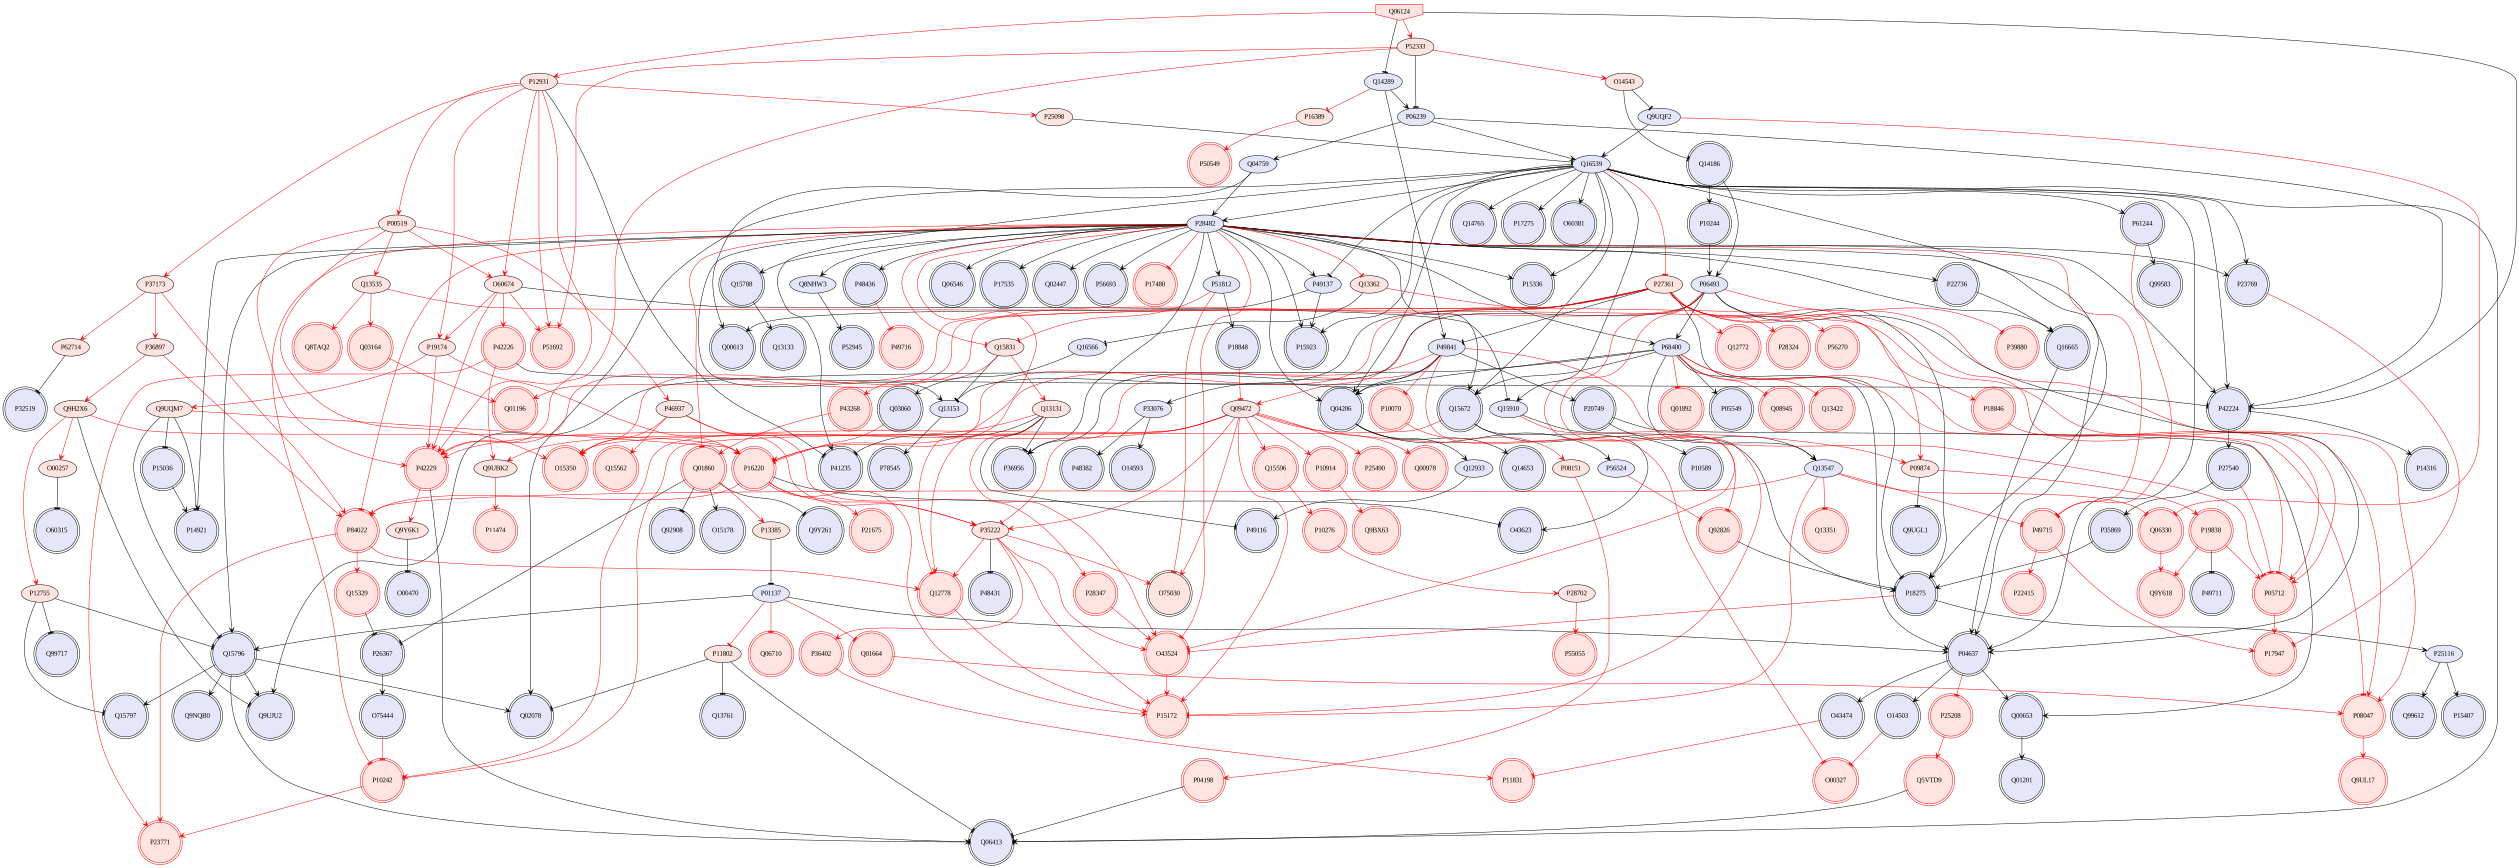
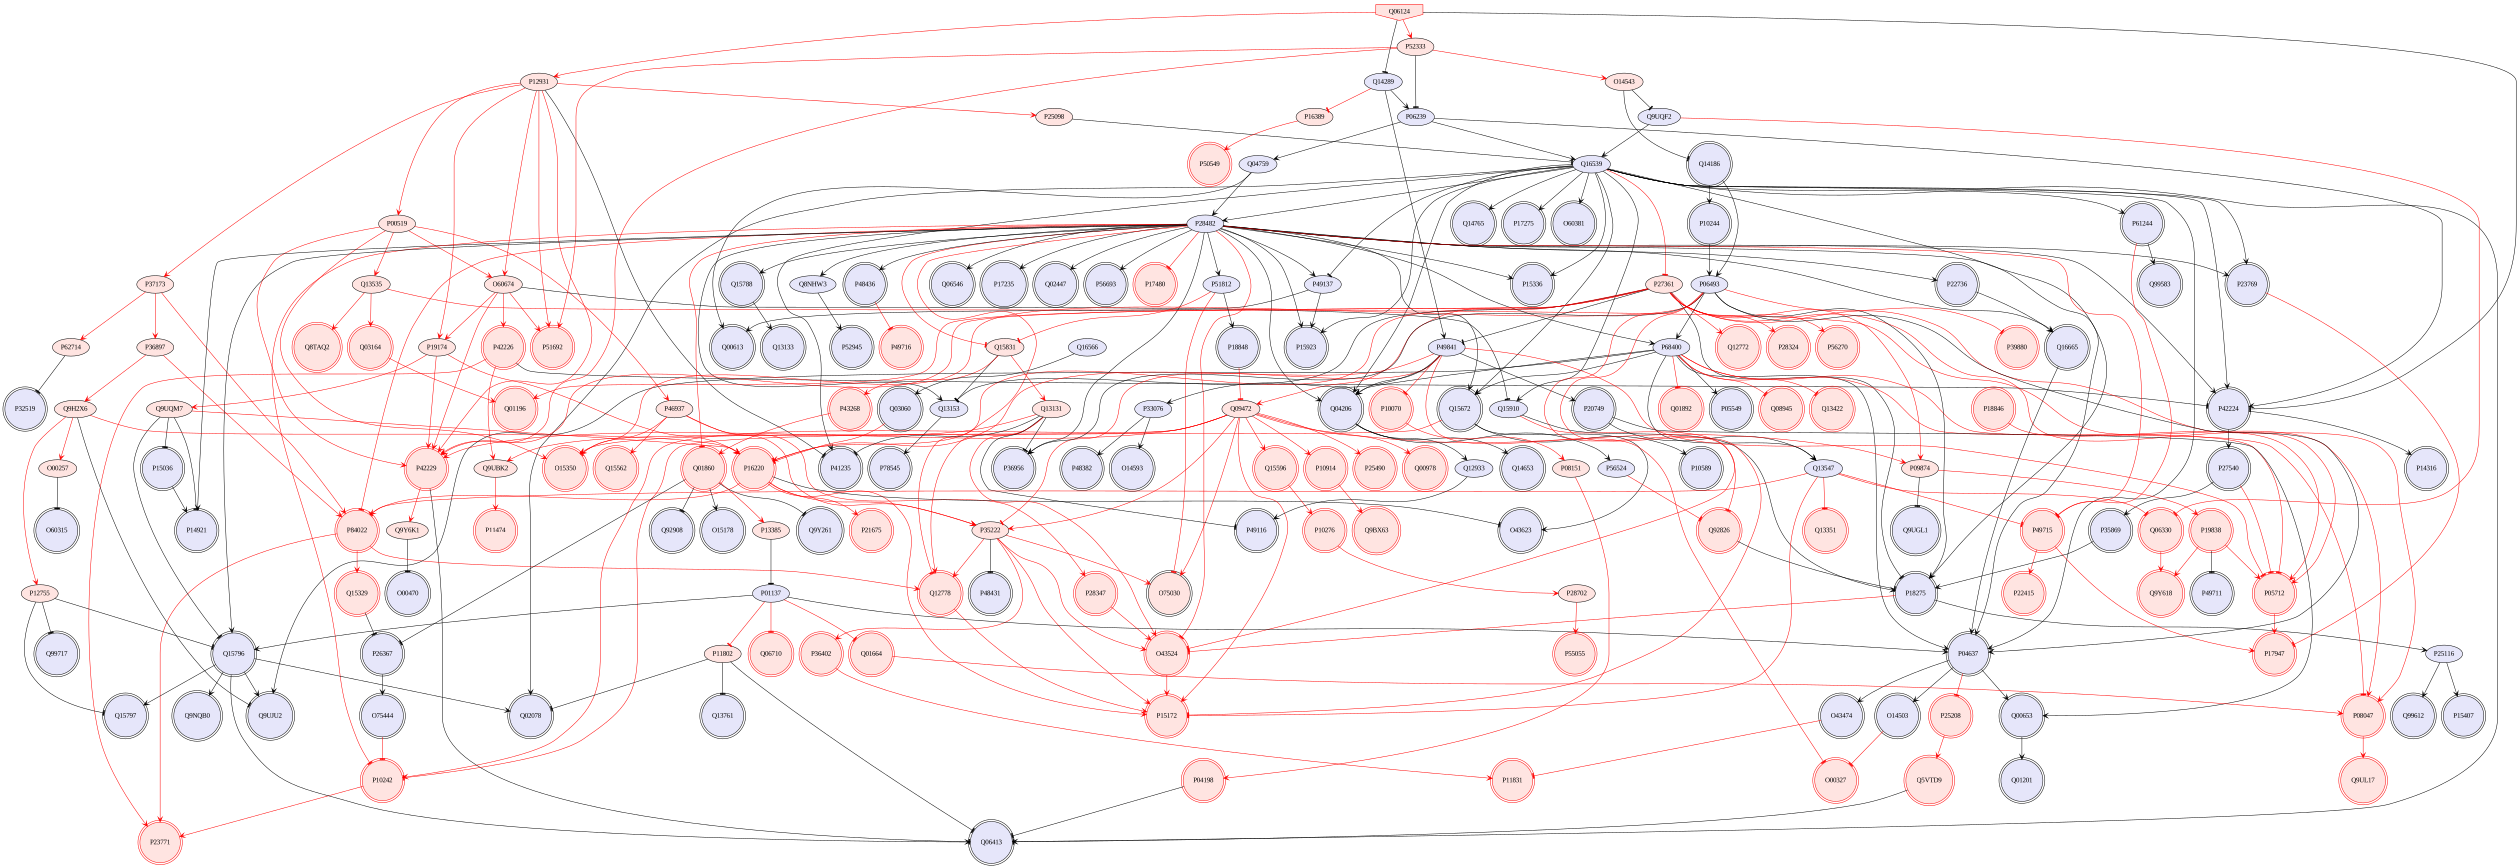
  digraph {
    fontname="Liberation Serif"
    node [fillcolor=mistyrose fontname="Liberation Serif" style=filled color=black shape=doublecircle]
    edge [arrowhead=vee color=red fontname="Liberation Serif" penwidth=1]
    P12931 [color="" shape=""]
    P41235 [fillcolor=lavender]
    P42229 [color=red]
    P51692 [color=red]
    P00519 [color="" shape=""]
    P37173 [color="" shape=""]
    P19174 [color="" shape=""]
    P25098 [color="" shape=""]
    O60674 [color="" shape=""]
    Q06413 [fillcolor=lavender]
    Q9Y6K1 [color="" shape=""]
    O15350 [color=red]
    Q13535 [color="" shape=""]
    P46937 [color="" shape=""]
    P84022 [color=red]
    P62714 [color="" shape=""]
    P36897 [color="" shape=""]
    P16220 [color=red]
    Q9UQM7 [color="" shape=""]
    Q16539 [fillcolor=lavender color="" shape=""]
    P42226 [color=red]
    Q15910 [fillcolor=lavender color="" shape=""]
    P52333 [color="" shape=""]
    P06239 [fillcolor=lavender color="" shape=""]
    O14543 [color="" shape=""]
    Q04759 [fillcolor=lavender color="" shape=""]
    P42224 [fillcolor=lavender]
    Q14186 [fillcolor=lavender]
    Q9UQF2 [fillcolor=lavender color="" shape=""]
    P28482 [fillcolor=lavender color="" shape=""]
    Q00613 [fillcolor=lavender]
    P27540 [fillcolor=lavender]
    P14316 [fillcolor=lavender]
    P04637 [fillcolor=lavender]
    Q15672 [fillcolor=lavender]
    P15336 [fillcolor=lavender]
    P15923 [fillcolor=lavender]
    P23769 [fillcolor=lavender]
    P49137 [fillcolor=lavender color="" shape=""]
    Q04206 [fillcolor=lavender]
    P27361 [color="" shape=""]
    n42 [fillcolor=lavender label=P18275]
    P61244 [fillcolor=lavender]
    Q02078 [fillcolor=lavender]
    Q14765 [fillcolor=lavender]
    P17275 [fillcolor=lavender]
    O60381 [fillcolor=lavender]
    P51812 [fillcolor=lavender color="" shape=""]
    Q15831 [color="" shape=""]
    Q13153 [fillcolor=lavender color="" shape=""]
    P36956 [fillcolor=lavender]
    P68400 [fillcolor=lavender color="" shape=""]
    Q16665 [fillcolor=lavender]
    Q15788 [fillcolor=lavender]
    P14921 [fillcolor=lavender]
    Q06546 [fillcolor=lavender]
    P22736 [fillcolor=lavender]
-   P17535 [fillcolor=lavender]
+   P17535 [fillcolor=lavender label=P17235]
    Q02447 [fillcolor=lavender]
    Q8NHW3 [fillcolor=lavender color="" shape=""]
    P56693 [fillcolor=lavender]
    Q01860 [color=red]
    P48436 [fillcolor=lavender]
    P10242 [color=red]
    Q12778 [color=red]
    O43524 [color=red]
    P49715 [color=red]
    P17480 [color=red]
-   Q13362 [color="" shape=""]
    Q15796 [fillcolor=lavender]
    Q14289 [fillcolor=lavender color="" shape=""]
    P49841 [fillcolor=lavender color="" shape=""]
    P16389 [color="" shape=""]
    n74 [color=red label=P05712]
    P35222 [color="" shape=""]
    P20749 [fillcolor=lavender]
    P33076 [fillcolor=lavender color="" shape=""]
    O00327 [color=red]
    P10070 [color=red]
    P50549 [color=red]
    P18848 [fillcolor=lavender]
    O75030
    Q09472 [color="" shape=""]
    P43268 [color=red]
    Q13131 [color="" shape=""]
    P09874 [color="" shape=""]
    P15172 [color=red]
    P25490 [color=red]
    Q15596 [color=red]
    P10914 [color=red]
    Q00978 [color=red]
    P78545 [fillcolor=lavender]
    Q00653 [fillcolor=lavender]
    O43474 [fillcolor=lavender]
    O14503 [fillcolor=lavender]
    P25208 [color=red]
    P08047 [color=red]
    Q13547 [fillcolor=lavender color="" shape=""]
    Q9UJU2 [fillcolor=lavender]
    P05549 [fillcolor=lavender]
    Q08945 [color=red]
    Q13422 [color=red]
    Q01892 [color=red]
    Q13133 [fillcolor=lavender]
    O43623 [fillcolor=lavender]
    P10589 [fillcolor=lavender]
    P17947 [color=red]
    P52945 [fillcolor=lavender]
    P26367 [fillcolor=lavender]
    Q9Y261 [fillcolor=lavender]
    Q92908 [fillcolor=lavender]
    O15178 [fillcolor=lavender]
    P13385 [color="" shape=""]
    P49716 [color=red]
    P23771 [color=red]
    P22415 [color=red]
    Q16566 [fillcolor=lavender color="" shape=""]
    P18846 [color=red]
    P56524 [fillcolor=lavender color="" shape=""]
    Q12933 [fillcolor=lavender color="" shape=""]
    Q14653 [fillcolor=lavender]
    Q15797 [fillcolor=lavender]
    Q9NQB0 [fillcolor=lavender]
    Q15329 [color=red]
    Q12772 [color=red]
    Q01196 [color=red]
    P28324 [color=red]
    P56270 [color=red]
    P25116 [fillcolor=lavender color="" shape=""]
    Q9UGL1 [fillcolor=lavender]
    P19838 [color=red]
    P21675 [color=red]
    Q9UL17 [color=red]
    P15407 [fillcolor=lavender]
    Q99612 [fillcolor=lavender]
    P48431 [fillcolor=lavender]
    P36402 [color=red]
    P48382 [fillcolor=lavender]
    O14593 [fillcolor=lavender]
    P08151 [color="" shape=""]
    P11831 [color=red]
    Q01201 [fillcolor=lavender]
    Q5VTD9 [color=red]
    Q06330 [color=red]
    Q13351 [color=red]
    P35869 [fillcolor=lavender]
    P10244 [fillcolor=lavender]
    P06493 [fillcolor=lavender color="" shape=""]
    P39880 [color=red]
    Q9H2X6 [color="" shape=""]
    O00257 [color="" shape=""]
    P12755 [color="" shape=""]
    O60315 [fillcolor=lavender]
    Q99717 [fillcolor=lavender]
    Q06124 [color=red shape=invhouse]
    Q9UBK2 [color="" shape=""]
    P49116 [fillcolor=lavender]
    P01137 [fillcolor=lavender color="" shape=""]
    P11802 [color="" shape=""]
    Q06710 [color=red]
    Q01664 [color=red]
    Q13761 [fillcolor=lavender]
    O75444 [fillcolor=lavender]
    Q99583 [fillcolor=lavender]
    Q9Y618 [color=red]
    P15036 [fillcolor=lavender]
    P49711 [fillcolor=lavender]
    P32519 [fillcolor=lavender]
    Q03060 [fillcolor=lavender]
    O00470 [fillcolor=lavender]
    P04198 [color=red]
    Q92826 [color=red]
    Q8TAQ2 [color=red]
    Q03164 [color=red]
    Q15562 [color=red]
    P28347 [color=red]
    P10276 [color=red]
    Q9BX63 [color=red]
    P28702 [color="" shape=""]
    P55055 [color=red]
    P11474 [color=red]
    P12931 -> P41235 [arrowhead=tee color=black]
    P12931 -> P42229
    P12931 -> P51692
    P12931 -> P00519
    P12931 -> P37173
    P12931 -> P19174
    P12931 -> P25098
    P12931 -> O60674
    P42229 -> Q06413 [arrowhead=tee color=black]
    P42229 -> Q9Y6K1
    P00519 -> P42229
    P00519 -> O60674
    P00519 -> O15350
    P00519 -> Q13535
    P00519 -> P46937
    P37173 -> P84022
    P37173 -> P62714
    P37173 -> P36897
    P19174 -> P42229
    P19174 -> P16220
    P19174 -> Q9UQM7
    P25098 -> Q16539 [arrowhead=tee color=black]
    O60674 -> P42229
    O60674 -> P51692
    O60674 -> P19174
    O60674 -> P42226
    O60674 -> Q15910 [arrowhead=tee color=black]
    Q9Y6K1 -> O00470 [arrowhead=tee color=black]
    Q13535 -> P08047
    Q13535 -> Q8TAQ2
    Q13535 -> Q03164
    P46937 -> O15350
    P46937 -> P35222
    P46937 -> Q15562
    P46937 -> P28347
    P84022 -> Q12778
    P84022 -> P23771
    P84022 -> Q15329
    P62714 -> P32519 [arrowhead=tee color=black]
    P36897 -> P84022
    P36897 -> Q9H2X6
    P16220 -> P84022
    P16220 -> P35222
    P16220 -> P15172
    P16220 -> O43623 [arrowhead=tee color=black]
    P16220 -> P21675
    Q9UQM7 -> P16220
    Q9UQM7 -> P14921 [arrowhead=tee color=black]
    Q9UQM7 -> Q15796 [arrowhead=tee color=black]
    Q9UQM7 -> P15036 [arrowhead=tee color=black]
    Q16539 -> P41235 [color=black]
    Q16539 -> Q06413 [color=black]
    Q16539 -> Q15910 [color=black]
    Q16539 -> P42224 [color=black]
    Q16539 -> P28482 [color=black]
    Q16539 -> P04637 [color=black]
    Q16539 -> Q15672 [color=black]
    Q16539 -> P15336 [color=black]
    Q16539 -> P15923 [color=black]
    Q16539 -> P23769 [color=black]
    Q16539 -> P49137 [arrowhead=tee color=black]
    Q16539 -> Q04206 [color=black]
    Q16539 -> P27361 [arrowhead=tee]
    Q16539 -> n42 [color=black]
    Q16539 -> P61244 [color=black]
    Q16539 -> Q02078 [color=black]
    Q16539 -> Q14765 [color=black]
    Q16539 -> P17275 [color=black]
    Q16539 -> O60381 [color=black]
    P42226 -> P42224 [arrowhead=tee color=black]
    P42226 -> P23771
    P42226 -> Q9UBK2
    Q15910 -> n42 [color=black]
    Q15910 -> Q92826 [arrowhead=tee]
    P52333 -> P42229
    P52333 -> P51692
    P52333 -> P06239 [arrowhead=tee color=black]
    P52333 -> O14543
    P06239 -> Q16539 [color=black]
    P06239 -> Q04759 [color=black]
    P06239 -> P42224 [color=black]
    O14543 -> Q14186 [arrowhead=tee color=black]
    O14543 -> Q9UQF2 [arrowhead=tee color=black]
    Q04759 -> P28482 [color=black]
    Q04759 -> Q00613 [color=black]
    P42224 -> P27540 [color=black]
    P42224 -> P14316 [color=black]
    Q14186 -> P10244 [color=black]
    Q14186 -> P06493 [color=black]
    Q9UQF2 -> Q16539 [color=black]
    Q9UQF2 -> Q06330 [arrowhead=tee]
    P28482 -> P84022 [arrowhead=tee]
    P28482 -> P42224 [color=black]
    P28482 -> P04637 [color=black]
    P28482 -> Q15672 [color=black]
    P28482 -> P15336 [color=black]
    P28482 -> P15923 [color=black]
    P28482 -> P23769 [color=black]
    P28482 -> P49137 [color=black]
    P28482 -> Q04206 [color=black]
    P28482 -> P51812 [color=black]
    P28482 -> Q15831 [arrowhead=tee]
    P28482 -> Q13153 [color=black]
    P28482 -> P36956 [color=black]
    P28482 -> P68400 [color=black]
    P28482 -> Q16665 [color=black]
    P28482 -> Q15788 [color=black]
    P28482 -> P14921 [color=black]
    P28482 -> Q06546 [color=black]
    P28482 -> P22736 [color=black]
    P28482 -> P17535 [color=black]
    P28482 -> Q02447 [color=black]
    P28482 -> Q8NHW3 [color=black]
    P28482 -> P56693 [color=black]
    P28482 -> Q01860 [arrowhead=tee]
    P28482 -> P48436 [color=black]
    P28482 -> P10242 [arrowhead=tee]
    P28482 -> Q12778 [arrowhead=tee]
    P28482 -> O43524 [arrowhead=tee]
    P28482 -> P49715 [arrowhead=tee]
    P28482 -> P17480 [arrowhead=tee]
-   P28482 -> Q13362 [arrowhead=tee]
    P28482 -> Q15796 [color=black]
    P27540 -> n74 [arrowhead=tee]
    P27540 -> P35869 [color=black]
    P04637 -> Q00653 [color=black]
    P04637 -> O43474 [color=black]
    P04637 -> O14503 [color=black]
    P04637 -> P25208 [arrowhead=tee]
    Q15672 -> P10242 [arrowhead=tee]
    Q15672 -> O43623 [color=black]
    Q15672 -> P10589 [color=black]
    P23769 -> P17947 [arrowhead=tee]
    P49137 -> Q00613 [color=black]
    P49137 -> P15923 [color=black]
    Q04206 -> P56524 [color=black]
    Q04206 -> Q12933 [color=black]
    Q04206 -> Q14653 [color=black]
    P27361 -> P42229
    P27361 -> P16220
    P27361 -> n42 [arrowhead=tee color=black]
    P27361 -> Q13153 [arrowhead=tee color=black]
    P27361 -> P49841 [arrowhead=tee color=black]
    P27361 -> n74
    P27361 -> Q09472
    P27361 -> P09874
    P27361 -> P08047
    P27361 -> Q12772
    P27361 -> Q01196
    P27361 -> P28324
    P27361 -> P56270
    n42 -> O43524 [arrowhead=tee]
    n42 -> P25116 [color=black]
    P61244 -> P49715 [arrowhead=tee]
    P61244 -> Q99583 [color=black]
    P51812 -> Q15831 [arrowhead=tee]
    P51812 -> P18848 [color=black]
    P51812 -> O75030 [arrowhead=tee]
    Q15831 -> Q13153 [arrowhead=tee color=black]
    Q15831 -> P43268
    Q15831 -> Q13131
    Q13153 -> P78545 [color=black]
    P68400 -> P04637 [color=black]
    P68400 -> Q15672 [color=black]
    P68400 -> Q04206 [color=black]
    P68400 -> n74 [arrowhead=tee]
    P68400 -> P08047 [arrowhead=tee]
    P68400 -> Q13547 [color=black]
    P68400 -> Q9UJU2 [color=black]
    P68400 -> P05549 [color=black]
    P68400 -> Q08945 [arrowhead=tee]
    P68400 -> Q13422 [arrowhead=tee]
    P68400 -> Q01892 [arrowhead=tee]
    Q16665 -> P04637 [color=black]
    Q15788 -> Q13133 [color=black]
    P22736 -> Q16665 [color=black]
    Q8NHW3 -> P52945 [color=black]
    Q01860 -> P26367 [arrowhead=tee color=black]
    Q01860 -> Q9Y261 [arrowhead=tee color=black]
    Q01860 -> Q92908 [arrowhead=tee color=black]
    Q01860 -> O15178 [color=black]
    Q01860 -> P13385
    P48436 -> P49716 [arrowhead=tee]
    P10242 -> P23771
    Q12778 -> P15172
    O43524 -> P15172
    P49715 -> P17947
    P49715 -> P22415
-   Q13362 -> Q16566 [arrowhead=tee color=black]
-   Q13362 -> P18846
    Q15796 -> Q06413 [color=black]
    Q15796 -> Q02078 [color=black]
    Q15796 -> Q9UJU2 [color=black]
    Q15796 -> Q15797 [color=black]
    Q15796 -> Q9NQB0 [color=black]
    Q14289 -> P06239 [color=black]
    Q14289 -> P49841 [color=black]
    Q14289 -> P16389 [arrowhead=tee]
    P49841 -> P16220 [arrowhead=tee]
    P49841 -> Q04206 [color=black]
    P49841 -> n74 [arrowhead=tee]
    P49841 -> P35222 [arrowhead=tee]
    P49841 -> P20749 [color=black]
    P49841 -> P33076 [color=black]
    P49841 -> O00327 [arrowhead=tee]
    P49841 -> P10070 [arrowhead=tee]
    P16389 -> P50549
    n74 -> P17947
    P35222 -> Q12778
    P35222 -> O43524
    P35222 -> O75030
    P35222 -> P15172
    P35222 -> P48431 [arrowhead=tee color=black]
    P35222 -> P36402
    P20749 -> Q00653 [color=black]
    P20749 -> Q13547 [color=black]
    P33076 -> P48382 [color=black]
    P33076 -> O14593 [color=black]
    P10070 -> P08151
    P18848 -> Q09472 [arrowhead=tee]
    Q09472 -> P42229
    Q09472 -> O15350
    Q09472 -> P10242
    Q09472 -> P35222
    Q09472 -> O75030
    Q09472 -> P09874
    Q09472 -> P15172
    Q09472 -> P25490
    Q09472 -> Q15596
    Q09472 -> P10914
    Q09472 -> Q00978
    P43268 -> Q01860
    Q13131 -> P41235 [arrowhead=tee color=black]
    Q13131 -> P36956 [arrowhead=tee color=black]
    Q13131 -> Q12778
    Q13131 -> O43524
    Q13131 -> Q9UBK2
    Q13131 -> P49116 [arrowhead=tee color=black]
    P09874 -> Q9UGL1 [arrowhead=tee color=black]
    P09874 -> P19838
    Q15596 -> P10276
    P10914 -> Q9BX63
    Q00653 -> Q01201 [color=black]
    O43474 -> P11831 [arrowhead=tee]
    O14503 -> O00327 [arrowhead=tee]
    P25208 -> Q5VTD9
    P08047 -> Q9UL17
    Q13547 -> P84022 [arrowhead=tee]
    Q13547 -> P49715 [arrowhead=tee]
    Q13547 -> P15172 [arrowhead=tee]
    Q13547 -> Q06330 [arrowhead=tee]
    Q13547 -> Q13351 [arrowhead=tee]
    P26367 -> O75444 [color=black]
    P13385 -> P01137 [arrowhead=tee color=black]
    Q16566 -> Q03060 [color=black]
    P18846 -> n74
    P56524 -> Q92826 [arrowhead=tee]
    Q12933 -> P49116 [color=black]
    Q15329 -> P26367 [arrowhead=tee color=black]
    P25116 -> P15407 [color=black]
    P25116 -> Q99612 [color=black]
    P19838 -> n74
    P19838 -> Q9Y618
    P19838 -> P49711 [arrowhead=tee color=black]
    P36402 -> P11831
    P08151 -> P04198
    Q5VTD9 -> Q06413 [arrowhead=tee color=black]
    Q06330 -> Q9Y618
    P35869 -> n42 [color=black]
    P10244 -> P06493 [color=black]
    P06493 -> O15350 [arrowhead=tee]
    P06493 -> P04637 [color=black]
    P06493 -> n42 [color=black]
    P06493 -> P36956 [color=black]
    P06493 -> P68400 [color=black]
    P06493 -> O43524 [arrowhead=tee]
    P06493 -> P15172 [arrowhead=tee]
    P06493 -> P39880 [arrowhead=tee]
    Q9H2X6 -> P16220
    Q9H2X6 -> Q9UJU2 [arrowhead=tee color=black]
    Q9H2X6 -> O00257
    Q9H2X6 -> P12755
    O00257 -> O60315 [arrowhead=tee color=black]
    P12755 -> Q15796 [arrowhead=tee color=black]
    P12755 -> Q15797 [arrowhead=tee color=black]
    P12755 -> Q99717 [arrowhead=tee color=black]
    Q06124 -> P12931
    Q06124 -> P52333
    Q06124 -> P42224 [arrowhead=tee color=black]
    Q06124 -> Q14289 [arrowhead=tee color=black]
    Q9UBK2 -> P11474
    P01137 -> P04637 [color=black]
    P01137 -> Q15796 [color=black]
    P01137 -> P11802 [arrowhead=tee]
    P01137 -> Q06710 [arrowhead=tee]
    P01137 -> Q01664 [arrowhead=tee]
    P11802 -> Q06413 [arrowhead=tee color=black]
    P11802 -> Q02078 [arrowhead=tee color=black]
    P11802 -> Q13761 [arrowhead=tee color=black]
    Q01664 -> P08047
    O75444 -> P10242 [arrowhead=tee]
    P15036 -> P14921 [color=black]
    Q03060 -> P16220 [arrowhead=tee]
    P04198 -> Q06413 [arrowhead=tee color=black]
    Q92826 -> n42 [arrowhead=tee color=black]
    Q03164 -> Q01196
    P28347 -> O43524
    P10276 -> P28702
    P28702 -> P55055
  }
